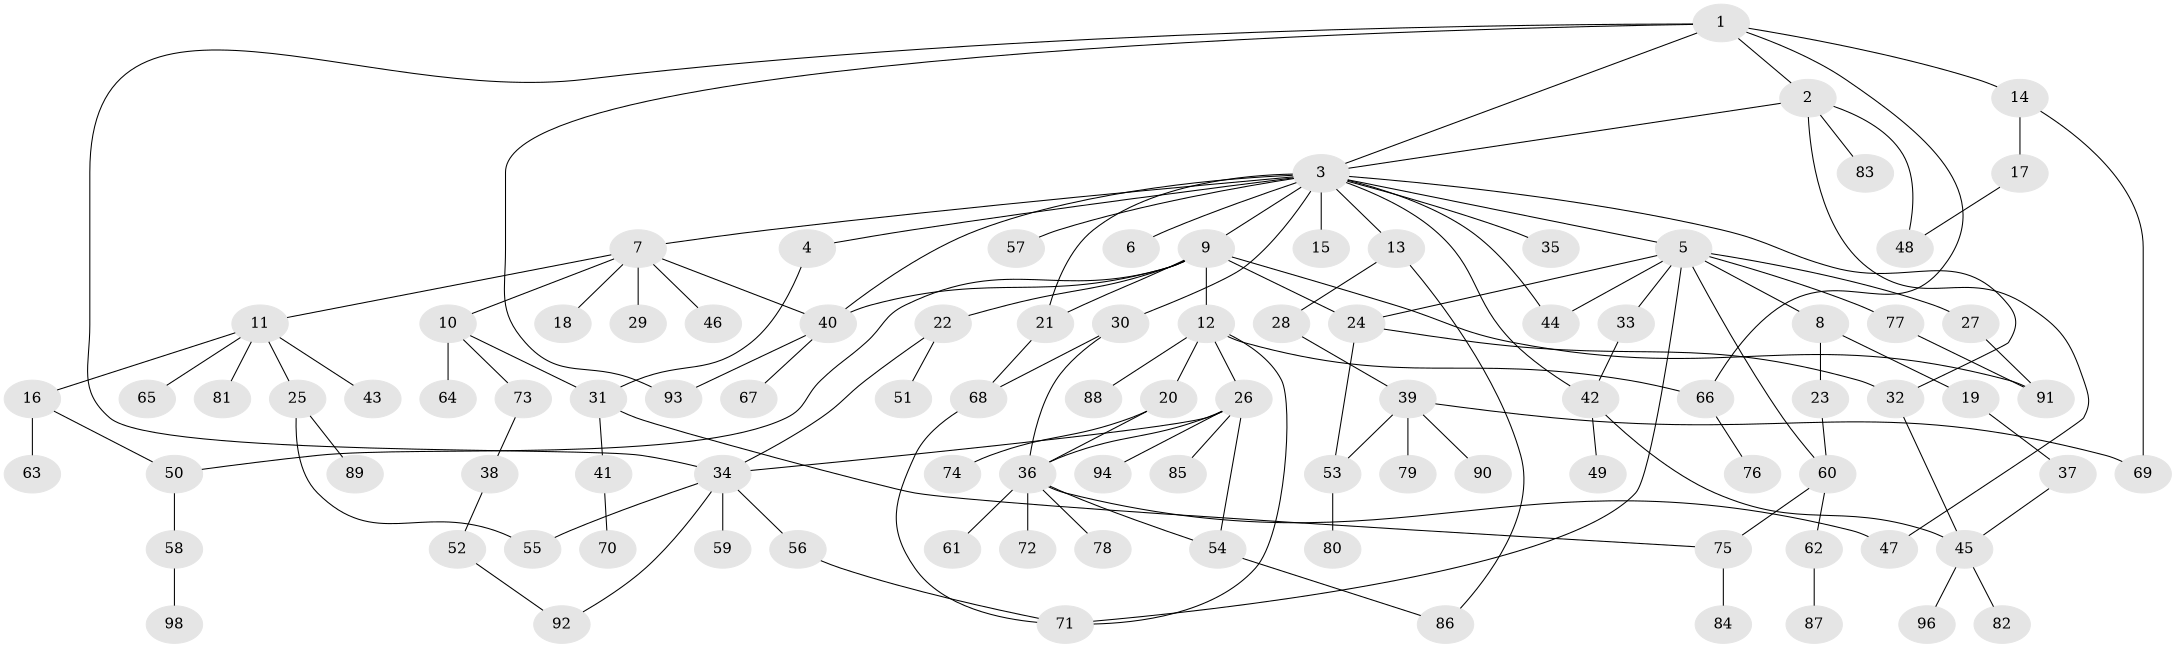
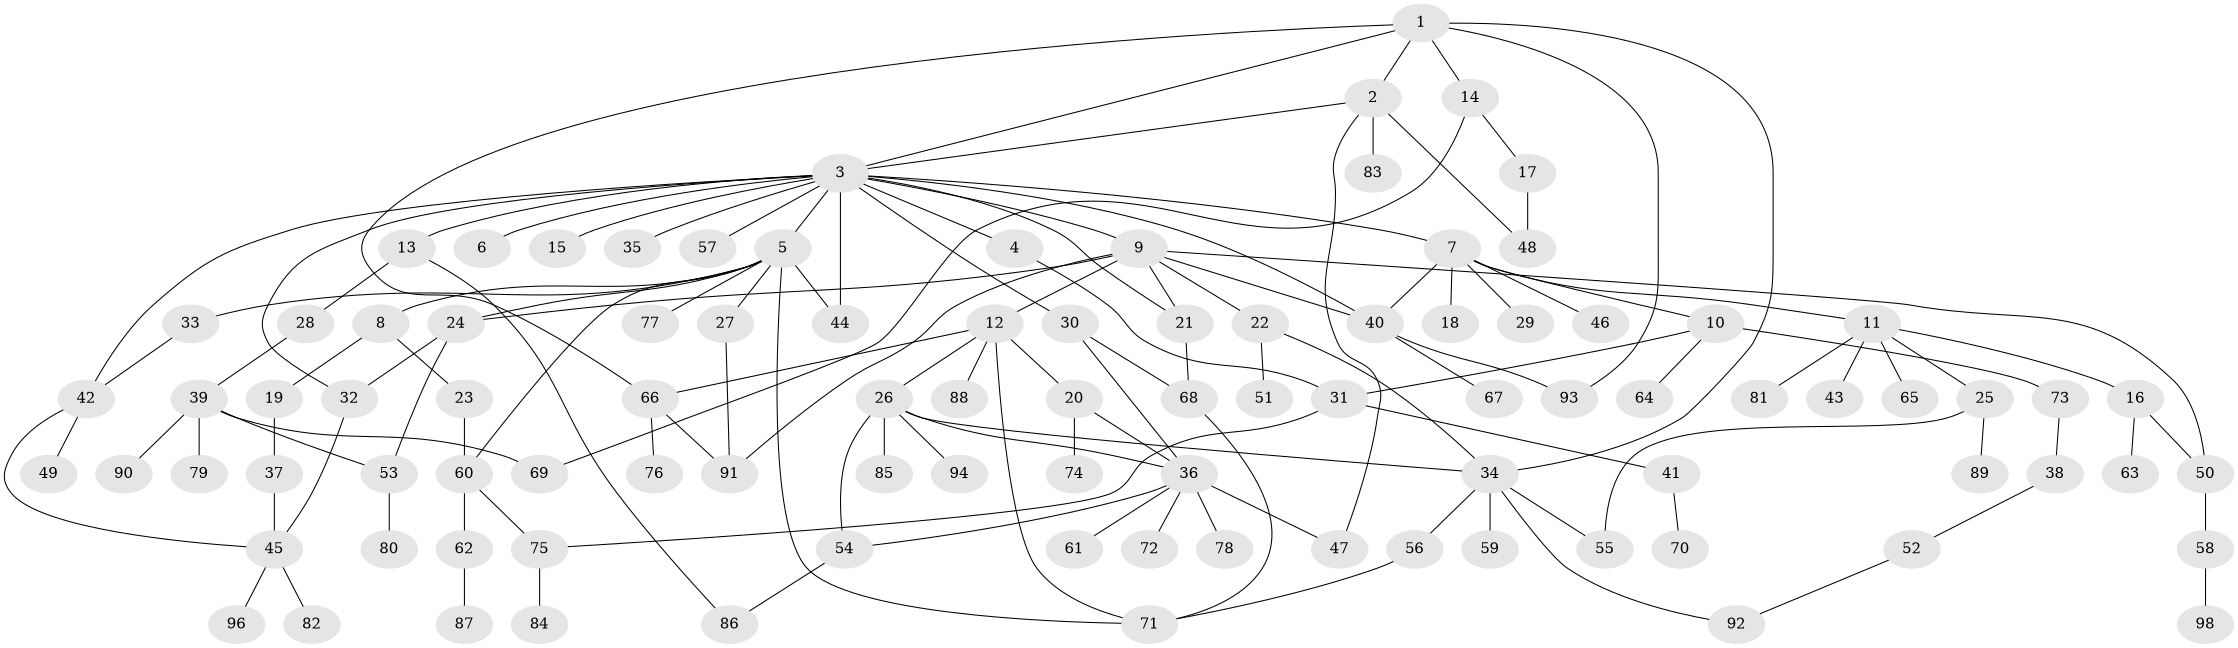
  graph {
    node [color=gray90 style=filled]
    1
    2
    3
    14
    34
    66
    93
    47
    48
    83
    4
    5
    6
    7
    9
    13
    15
    21
    30
    32
    35
    40
    42
    44
    57
    17
    69
    55
    56
    59
    92
    91
    76
    31
    8
    24
    27
    33
    60
    71
    77
    10
    11
    18
    29
    46
    12
    22
    50
    28
    86
    68
    36
    45
    67
    49
    41
    75
    19
    23
    53
    62
    64
    73
    16
    25
    43
    65
    81
    37
    20
    26
    88
    51
    58
    38
    63
    89
    74
    54
    85
    94
    39
    61
    72
    78
    80
    79
    90
    70
    84
    82
    96
    52
    n95 [label=98]
    87
    1 -- 2
    1 -- 3
    1 -- 14
    1 -- 34
    1 -- 66
    1 -- 93
    2 -- 3
    2 -- 47
    2 -- 48
    2 -- 83
    3 -- 4
    3 -- 5
    3 -- 6
    3 -- 7
    3 -- 9
    3 -- 13
    3 -- 15
    3 -- 21
    3 -- 30
    3 -- 32
    3 -- 35
    3 -- 40
    3 -- 42
    3 -- 44
    3 -- 57
    14 -- 17
    14 -- 69
    34 -- 55
    34 -- 56
    34 -- 59
    34 -- 92
-   77 -- 91
+   66 -- 91
    66 -- 76
    4 -- 31
    5 -- 44
    5 -- 8
    5 -- 24
    5 -- 27
    5 -- 33
    5 -- 60
    5 -- 71
    5 -- 77
    7 -- 40
    7 -- 10
    7 -- 11
    7 -- 18
    7 -- 29
    7 -- 46
    9 -- 21
    9 -- 40
    9 -- 91
    9 -- 24
    9 -- 12
    9 -- 22
    9 -- 50
    13 -- 28
    13 -- 86
    21 -- 68
    30 -- 68
    30 -- 36
    32 -- 45
    40 -- 93
    40 -- 67
    42 -- 45
    42 -- 49
    17 -- 48
    56 -- 71
    31 -- 41
    31 -- 75
    8 -- 19
    8 -- 23
    24 -- 32
    24 -- 53
    27 -- 91
    33 -- 42
    60 -- 75
    60 -- 62
    10 -- 31
    10 -- 64
    10 -- 73
    11 -- 16
    11 -- 25
    11 -- 43
    11 -- 65
    11 -- 81
    12 -- 66
    12 -- 71
    12 -- 20
    12 -- 26
    12 -- 88
    22 -- 34
    22 -- 51
    50 -- 58
    28 -- 39
    68 -- 71
    36 -- 47
    36 -- 54
    36 -- 61
    36 -- 72
    36 -- 78
    45 -- 82
    45 -- 96
    41 -- 70
    75 -- 84
    19 -- 37
    23 -- 60
    53 -- 80
    62 -- 87
    73 -- 38
    16 -- 50
    16 -- 63
    25 -- 55
    25 -- 89
    37 -- 45
    20 -- 36
    20 -- 74
    26 -- 34
    26 -- 36
    26 -- 54
    26 -- 85
    26 -- 94
    58 -- n95
    38 -- 52
    54 -- 86
    39 -- 69
    39 -- 53
    39 -- 79
    39 -- 90
    52 -- 92
  }
